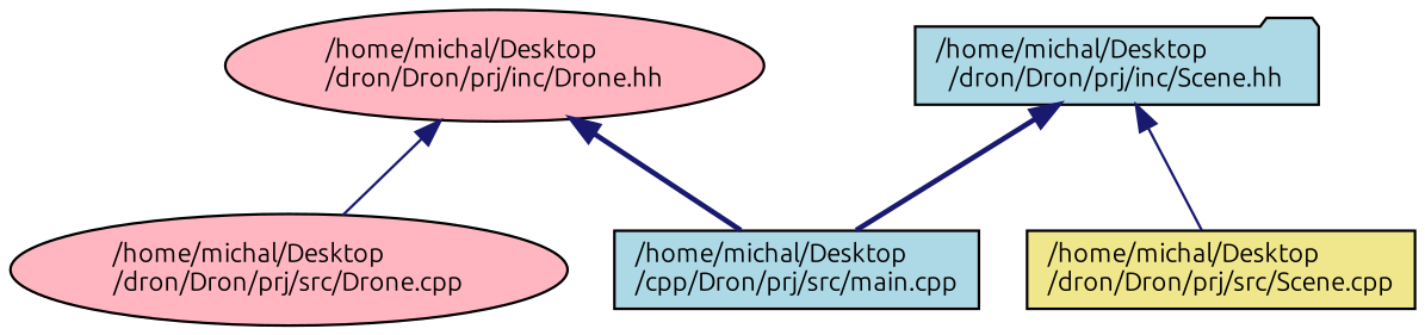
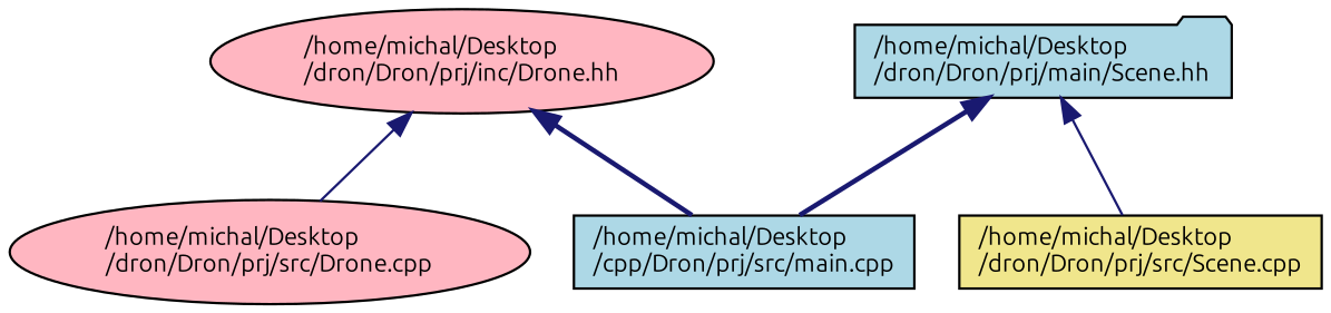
  digraph {
    fontname=Ubuntu
    node [color=black fillcolor=lightpink fontname=Ubuntu fontsize=10 shape=ellipse style=filled]
    edge [color=midnightblue dir=back fontname=Ubuntu fontsize=10 labelfontname=FreeSans labelfontsize=10 style=bold]
    n1 [fontcolor=black height=0.2 label="/home/michal/Desktop\l/dron/Dron/prj/inc/Drone.hh" width=0.4]
    n2 [fillcolor=lightblue height=0.2 label="/home/michal/Desktop\l/cpp/Dron/prj/src/main.cpp" shape=box width=0.4]
    n3 [height=0.2 label="/home/michal/Desktop\l/dron/Dron/prj/src/Drone.cpp" width=0.4]
-   n4 [fillcolor=lightblue height=0.2 label="/home/michal/Desktop\l/dron/Dron/prj/inc/Scene.hh" shape=folder width=0.4]
+   n4 [fillcolor=lightblue height=0.2 label="/home/michal/Desktop\l/dron/Dron/prj/main/Scene.hh" shape=folder width=0.4]
    n5 [fillcolor=khaki height=0.2 label="/home/michal/Desktop\l/dron/Dron/prj/src/Scene.cpp" shape=box width=0.4]
    n1 -> n2
    n1 -> n3 [style=solid]
    n4 -> n2
    n4 -> n5 [style=solid]
  }
